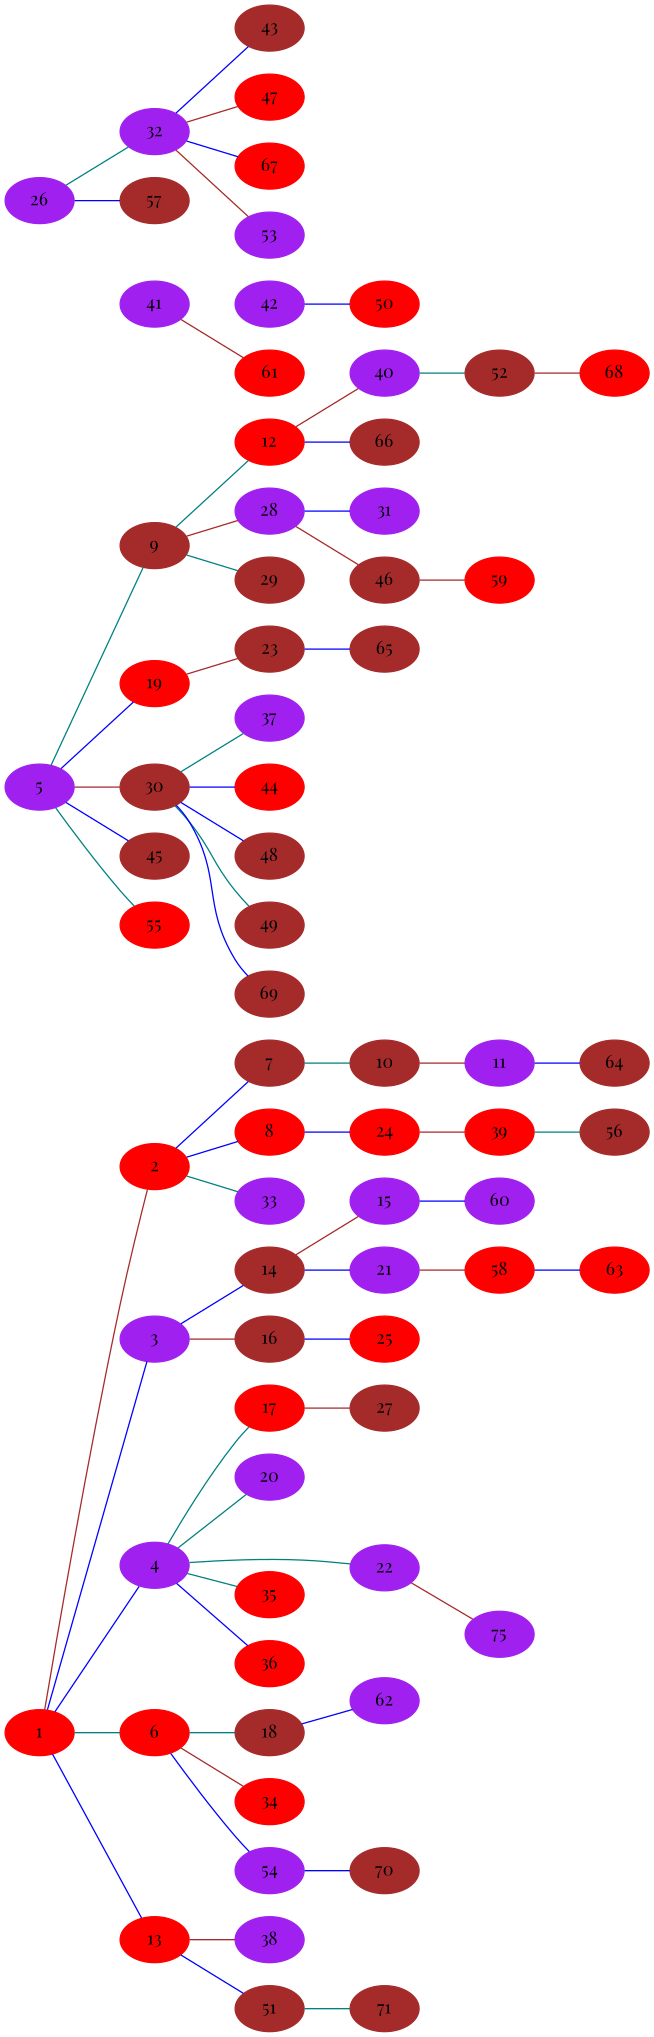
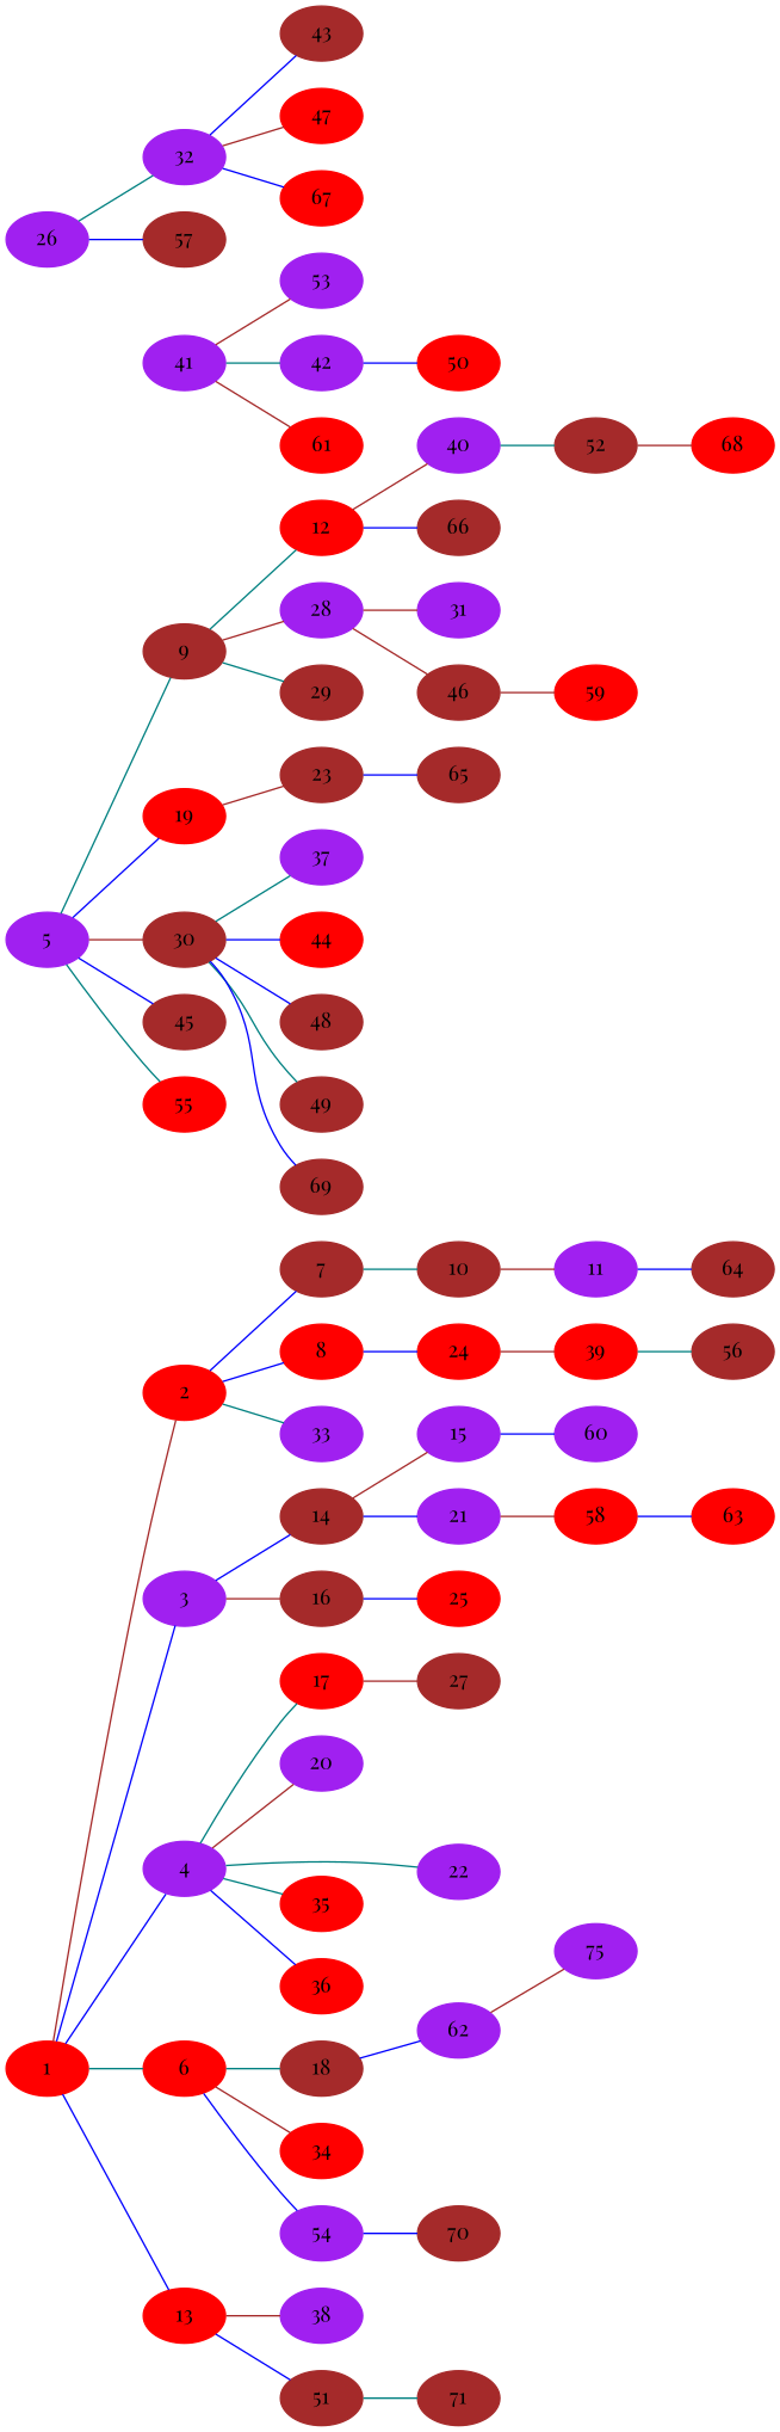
  graph {
    fontname="Playfair Display"
    rankdir=LR
    node [color=brown fontname="Playfair Display" style=filled]
    edge [color=blue fontname="Playfair Display" weight=1.0]
    1 [color=red]
    2 [color=red]
    3 [color=purple]
    4 [color=purple]
    6 [color=red]
    13 [color=red]
    7
    8 [color=red]
    33 [color=purple]
    14
    16
    17 [color=red]
    20 [color=purple]
    22 [color=purple]
    35 [color=red]
    36 [color=red]
    18
    34 [color=red]
    54 [color=purple]
    38 [color=purple]
    51
    10
    24 [color=red]
    5 [color=purple]
    9
    19 [color=red]
    30
    45
    55 [color=red]
    15 [color=purple]
    21 [color=purple]
    25 [color=red]
    27
    12 [color=red]
    28 [color=purple]
    29
    23
    37 [color=purple]
    44 [color=red]
    48
    49
    69
    62 [color=purple]
    70
    11 [color=purple]
    39 [color=red]
    40 [color=purple]
    66
    31 [color=purple]
    46
    64
    52
    71
    60 [color=purple]
    58 [color=red]
    26 [color=purple]
    32 [color=purple]
    57
    n59 [color=purple label=75]
    65
    63 [color=red]
    56
    43
    47 [color=red]
    67 [color=red]
    59 [color=red]
    41 [color=purple]
    42 [color=purple]
    53 [color=purple]
    61 [color=red]
    68 [color=red]
    50 [color=red]
    1 -- 2 [color=brown]
    1 -- 3
    1 -- 4
    1 -- 6 [color=teal weight=4.0]
    1 -- 13
    2 -- 7
    2 -- 8
    2 -- 33 [color=teal]
    3 -- 14
    3 -- 16 [color=brown]
    4 -- 17 [color=teal]
-   4 -- 20 [color=teal]
+   4 -- 20 [color=brown]
    4 -- 22 [color=teal]
    4 -- 35 [color=teal]
    4 -- 36
    6 -- 18 [color=teal]
    6 -- 34 [color=brown]
    6 -- 54
    13 -- 38 [color=brown]
    13 -- 51
    7 -- 10 [color=teal]
    8 -- 24 [weight=2.0]
    14 -- 15 [color=brown weight=2.0]
    14 -- 21
    16 -- 25
    17 -- 27 [color=brown]
    18 -- 62
    54 -- 70
    51 -- 71 [color=teal]
    10 -- 11 [color=brown]
    24 -- 39 [color=brown]
    5 -- 9 [color=teal]
    5 -- 19
    5 -- 30 [color=brown]
    5 -- 45
    5 -- 55 [color=teal]
    9 -- 12 [color=teal]
    9 -- 28 [color=brown]
    9 -- 29 [color=teal]
    19 -- 23 [color=brown]
    30 -- 37 [color=teal]
    30 -- 44
    30 -- 48
    30 -- 49 [color=teal]
    30 -- 69
    15 -- 60
    21 -- 58 [color=brown]
    12 -- 40 [color=brown]
    12 -- 66
-   28 -- 31
+   28 -- 31 [color=brown]
    28 -- 46 [color=brown]
    23 -- 65
-   22 -- n59 [color=brown]
+   62 -- n59 [color=brown]
    11 -- 64
    39 -- 56 [color=teal]
    40 -- 52 [color=teal]
    46 -- 59 [color=brown]
    52 -- 68 [color=brown weight=2.0]
    58 -- 63
    26 -- 32 [color=teal]
    26 -- 57 [weight=2.0]
    32 -- 43
    32 -- 47 [color=brown]
    32 -- 67
-   32 -- 53 [color=brown]
+   41 -- 42 [color=teal]
+   41 -- 53 [color=brown]
    41 -- 61 [color=brown]
    42 -- 50
  }
